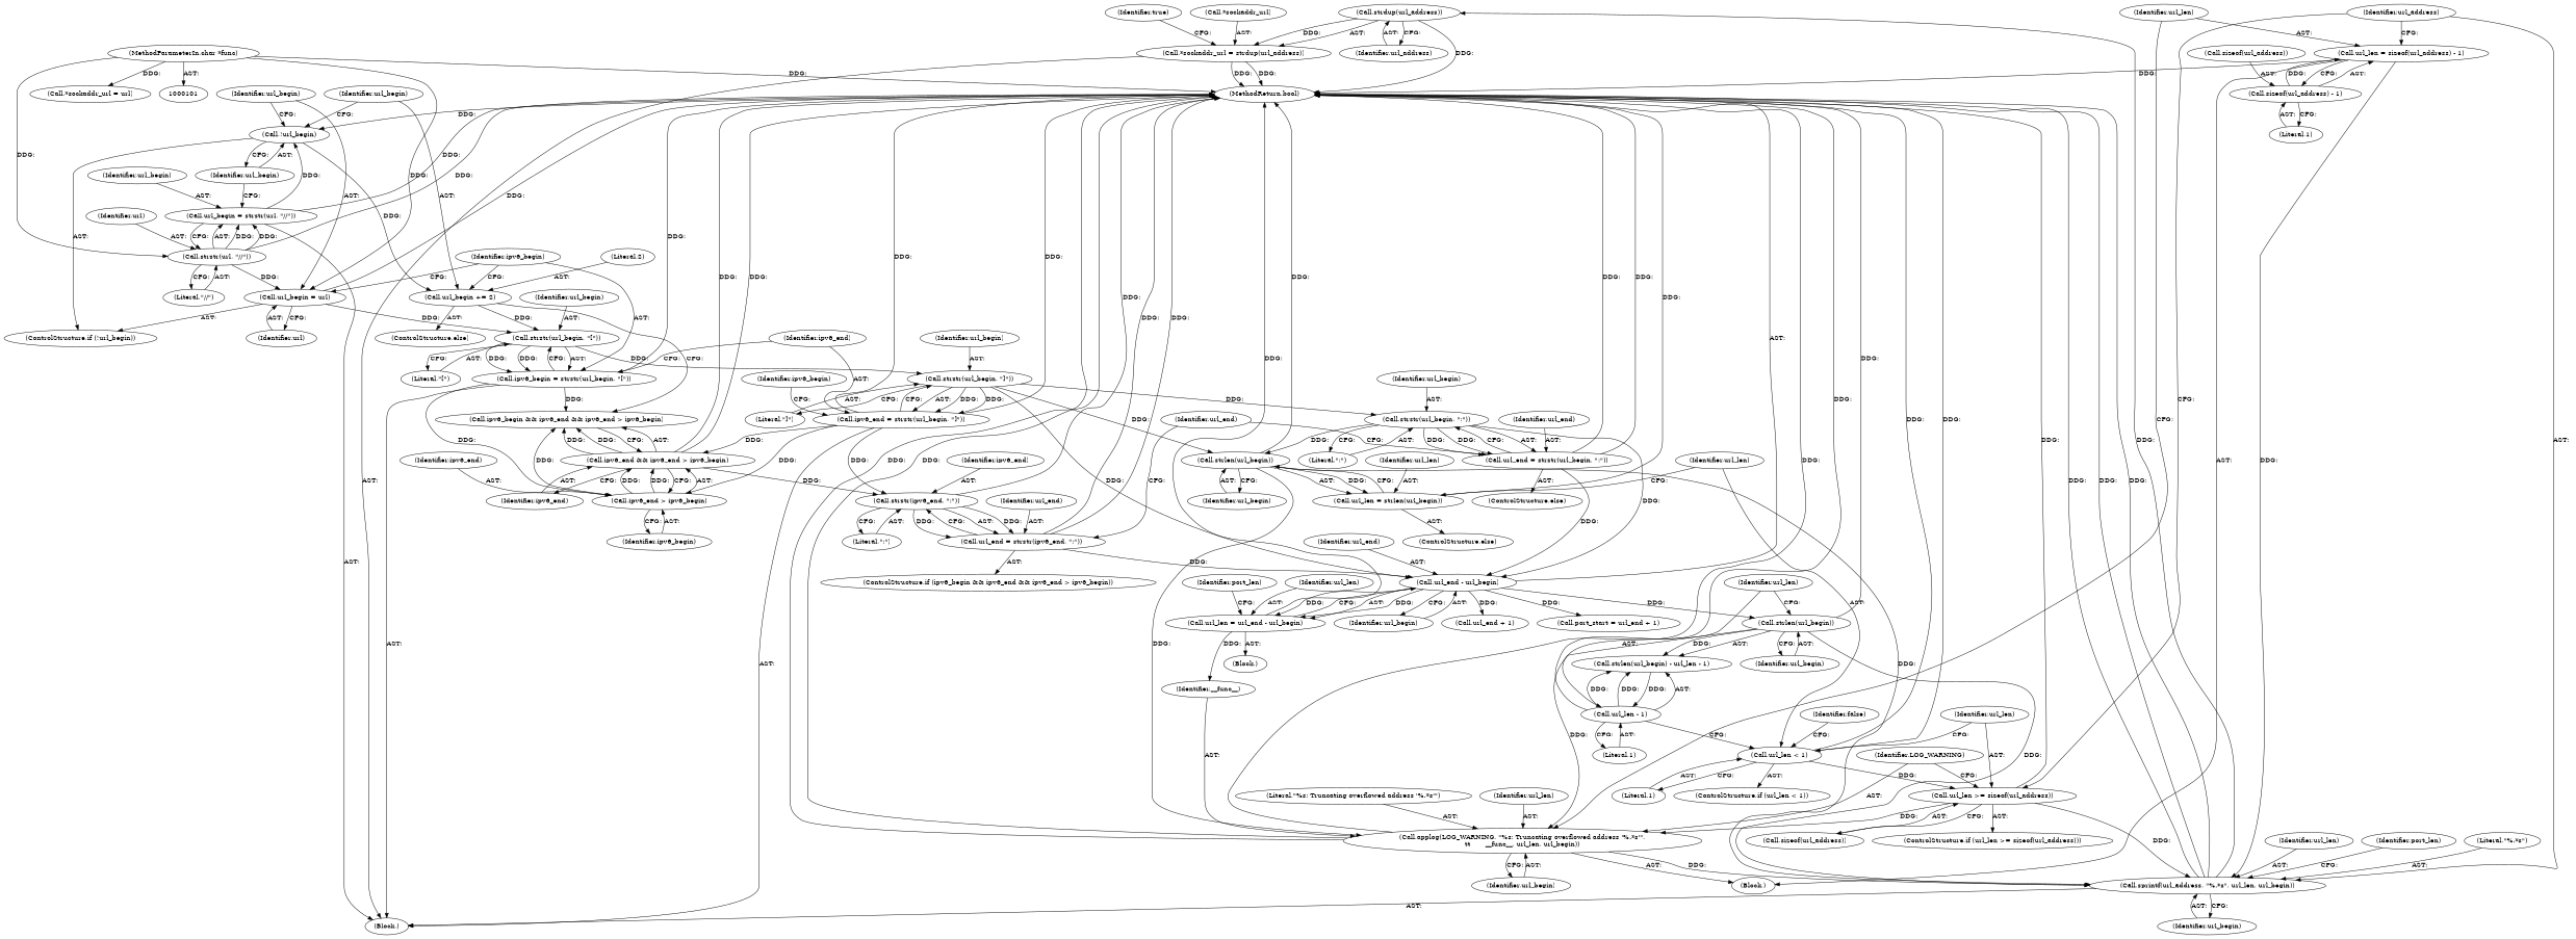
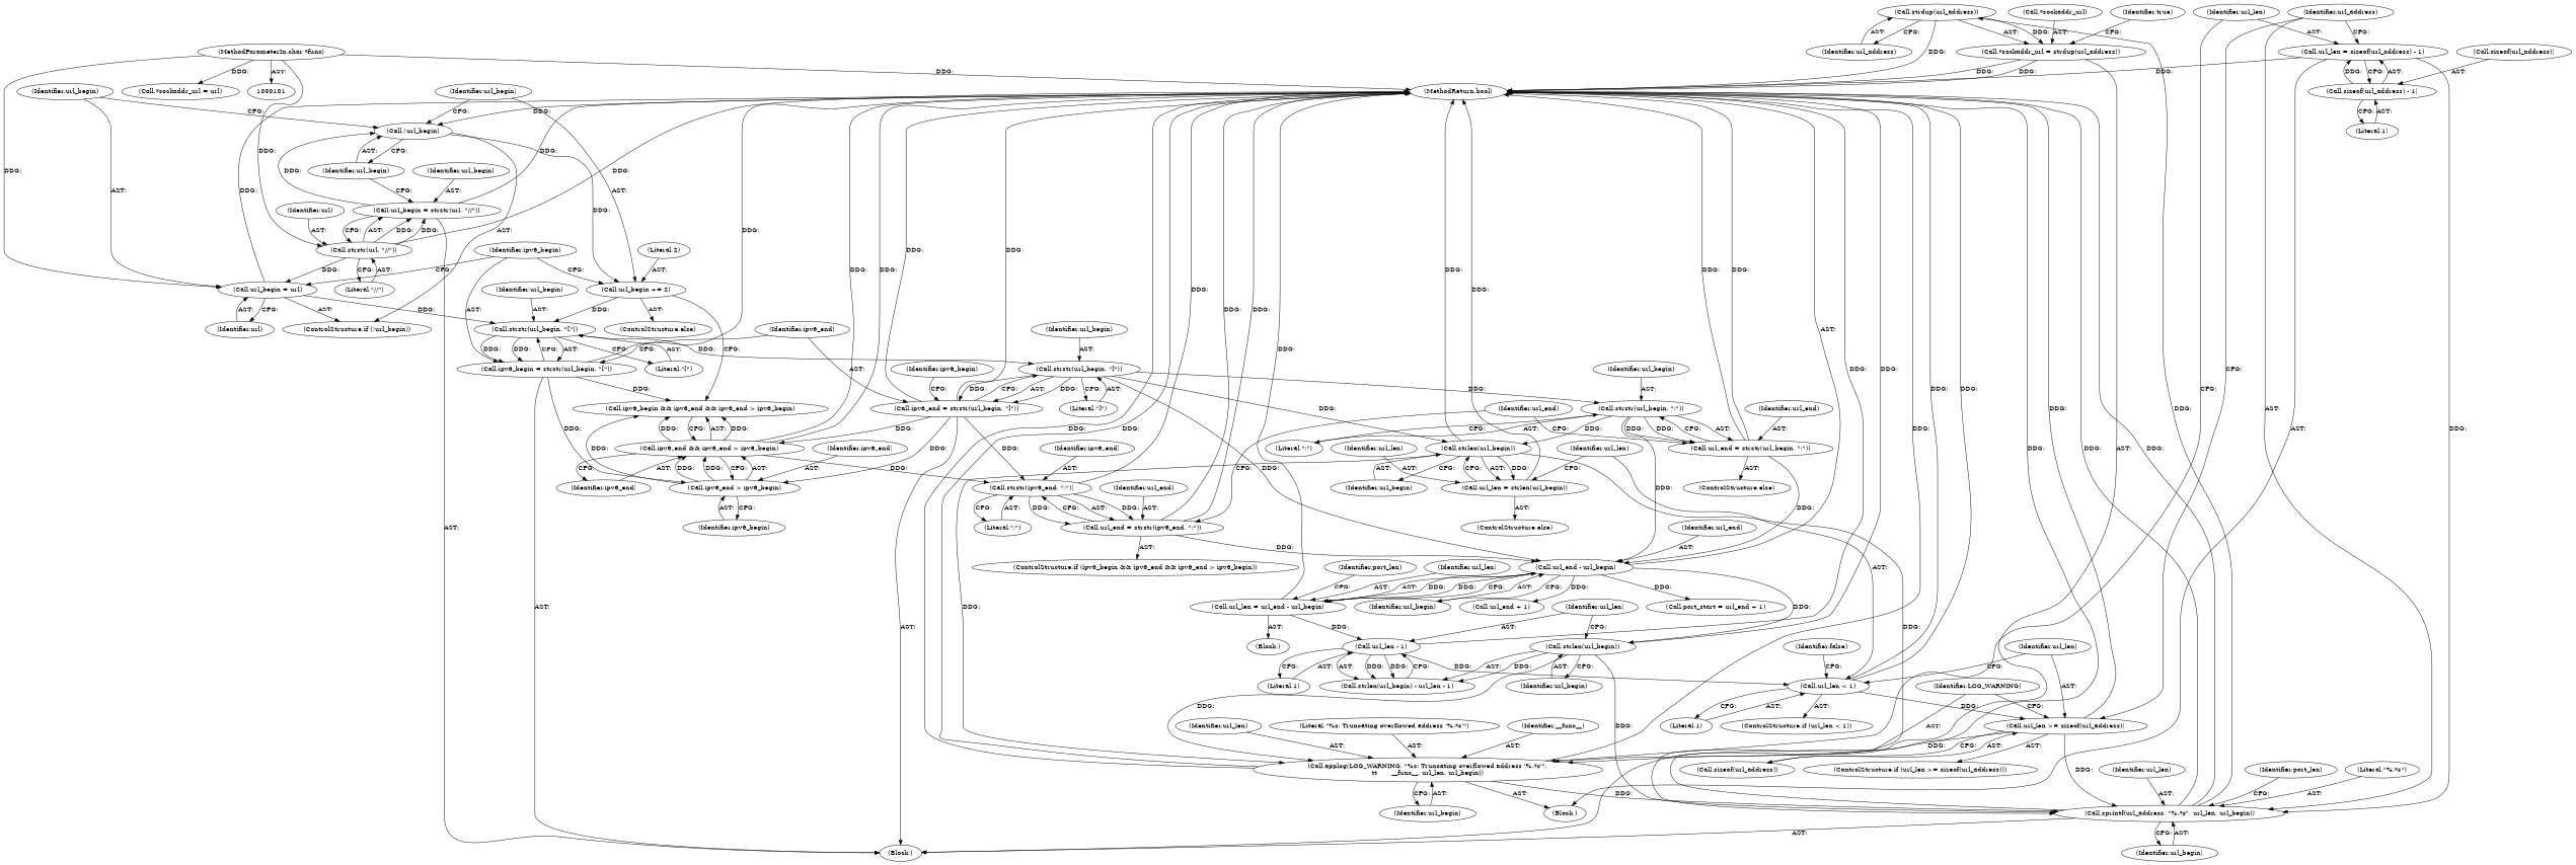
  digraph {
    n1 [label="(Call,strdup(url_address))"]
    n2 [label="(Call,*sockaddr_url = strdup(url_address))"]
    n3 [label="(MethodReturn,bool)"]
    n4 [label="(Identifier,url_address)"]
    n5 [label="(Block,)"]
    n6 [label="(Call,!url_begin)"]
    n7 [label="(Call,sprintf(url_address, \"%.*s\", url_len, url_begin))"]
    n8 [label="(Identifier,url_begin)"]
    n9 [label="(Call,url_len >= sizeof(url_address))"]
    n10 [label="(Call,applog(LOG_WARNING, \"%s: Truncating overflowed address '%.*s'\",\n\t\t       __func__, url_len, url_begin))"]
    n11 [label="(ControlStructure,if (url_len >= sizeof(url_address)))"]
    n12 [label="(Call,sizeof(url_address))"]
    n13 [label="(Block,)"]
    n14 [label="(Identifier,url_begin)"]
    n15 [label="(Call,url_len < 1)"]
    n16 [label="(ControlStructure,if (url_len < 1))"]
    n17 [label="(Literal,1)"]
    n18 [label="(Call,url_len - 1)"]
    n19 [label="(Call,strlen(url_begin) - url_len - 1)"]
    n20 [label="(Literal,1)"]
    n21 [label="(Call,url_len = url_end - url_begin)"]
    n22 [label="(Call,url_end - url_begin)"]
    n23 [label="(Block,)"]
    n24 [label="(Call,strlen(url_begin))"]
    n25 [label="(Call,port_start = url_end + 1)"]
    n26 [label="(Identifier,url_begin)"]
    n27 [label="(Call,url_end + 1)"]
    n28 [label="(Identifier,url_begin)"]
    n29 [label="(Call,url_end = strstr(ipv6_end, \":\"))"]
    n30 [label="(Call,strstr(ipv6_end, \":\"))"]
    n31 [label="(ControlStructure,if (ipv6_begin && ipv6_end && ipv6_end > ipv6_begin))"]
    n32 [label="(Literal,\":\")"]
    n33 [label="(Call,ipv6_end && ipv6_end > ipv6_begin)"]
    n34 [label="(Call,ipv6_end > ipv6_begin)"]
    n35 [label="(Identifier,ipv6_end)"]
    n36 [label="(Call,ipv6_begin && ipv6_end && ipv6_end > ipv6_begin)"]
    n37 [label="(Identifier,ipv6_begin)"]
    n38 [label="(Call,ipv6_end = strstr(url_begin, \"]\"))"]
    n39 [label="(Call,strstr(url_begin, \"]\"))"]
    n40 [label="(Call,strstr(url_begin, \":\"))"]
    n41 [label="(Call,strlen(url_begin))"]
    n42 [label="(Literal,\"]\")"]
    n43 [label="(Call,url_end = strstr(url_begin, \":\"))"]
    n44 [label="(Literal,\":\")"]
    n45 [label="(Call,url_len = strlen(url_begin))"]
    n46 [label="(Identifier,url_begin)"]
    n47 [label="(Call,strstr(url_begin, \"[\"))"]
    n48 [label="(Call,ipv6_begin = strstr(url_begin, \"[\"))"]
    n49 [label="(Literal,\"[\")"]
    n50 [label="(Call,url_begin = url)"]
    n51 [label="(Identifier,url)"]
    n52 [label="(ControlStructure,if (!url_begin))"]
    n53 [label="(Call,strstr(url, \"//\"))"]
    n54 [label="(Call,url_begin = strstr(url, \"//\"))"]
    n55 [label="(Literal,\"//\")"]
    n56 [label="(MethodParameterIn,char *func)"]
    n57 [label="(Call,*sockaddr_url = url)"]
    1000101
    n59 [label="(Call,url_begin += 2)"]
    n60 [label="(ControlStructure,else)"]
    n61 [label="(Literal,2)"]
    n62 [label="(Identifier,url_begin)"]
    n63 [label="(ControlStructure,else)"]
    n64 [label="(ControlStructure,else)"]
    n65 [label="(Call,url_len = sizeof(url_address) - 1)"]
    n66 [label="(Call,sizeof(url_address) - 1)"]
    n67 [label="(Literal,1)"]
    n68 [label="(Identifier,ipv6_end)"]
    n69 [label="(Identifier,ipv6_end)"]
    n70 [label="(Identifier,true)"]
    n71 [label="(Identifier,url_end)"]
    n72 [label="(Identifier,url_begin)"]
    n73 [label="(Identifier,url_begin)"]
    n74 [label="(Call,sizeof(url_address))"]
    n75 [label="(Identifier,url_len)"]
    n76 [label="(Identifier,url_len)"]
    n77 [label="(Call,*sockaddr_url)"]
    n78 [label="(Identifier,url_len)"]
    n79 [label="(Identifier,url_begin)"]
    n80 [label="(Identifier,url_end)"]
    n81 [label="(Identifier,url_begin)"]
    n82 [label="(Identifier,ipv6_begin)"]
    n83 [label="(Identifier,url_begin)"]
    n84 [label="(Identifier,port_len)"]
    n85 [label="(Identifier,url_len)"]
    n86 [label="(Identifier,url_begin)"]
    n87 [label="(Identifier,url)"]
    n88 [label="(Literal,\"%s: Truncating overflowed address '%.*s'\")"]
    n89 [label="(Identifier,url_len)"]
    n90 [label="(Identifier,false)"]
    n91 [label="(Identifier,url_end)"]
    n92 [label="(Identifier,url_len)"]
    n93 [label="(Identifier,url_len)"]
    n94 [label="(Identifier,ipv6_end)"]
    n95 [label="(Identifier,url_end)"]
    n96 [label="(Identifier,LOG_WARNING)"]
    n97 [label="(Identifier,__func__)"]
    n98 [label="(Identifier,port_len)"]
    n99 [label="(Identifier,url_len)"]
    n100 [label="(Literal,\"%.*s\")"]
    n101 [label="(Identifier,ipv6_begin)"]
    n102 [label="(Identifier,url_address)"]
    n1 -> n2 [label="AST: "]
    n1 -> n2 [label="DDG: "]
    n1 -> n3 [label="DDG: "]
    n1 -> n4 [label="CFG: "]
    n2 -> n3 [label="DDG: "]
    n2 -> n3 [label="DDG: "]
    n2 -> n5 [label="AST: "]
    n3 -> n6 [label="DDG: "]
    n4 -> n1 [label="AST: "]
    n6 -> n52 [label="AST: "]
    n6 -> n59 [label="DDG: "]
    n6 -> n62 [label="CFG: "]
    n7 -> n1 [label="DDG: "]
    n7 -> n3 [label="DDG: "]
    n7 -> n3 [label="DDG: "]
    n7 -> n3 [label="DDG: "]
    n7 -> n5 [label="AST: "]
    n7 -> n8 [label="CFG: "]
    n8 -> n7 [label="AST: "]
    n9 -> n3 [label="DDG: "]
    n9 -> n7 [label="DDG: "]
    n9 -> n10 [label="DDG: "]
    n9 -> n11 [label="AST: "]
    n9 -> n12 [label="CFG: "]
    n10 -> n3 [label="DDG: "]
    n10 -> n3 [label="DDG: "]
    n10 -> n3 [label="DDG: "]
    n10 -> n7 [label="DDG: "]
    n10 -> n13 [label="AST: "]
    n10 -> n14 [label="CFG: "]
    n12 -> n9 [label="AST: "]
    n14 -> n10 [label="AST: "]
    n15 -> n3 [label="DDG: "]
    n15 -> n3 [label="DDG: "]
    n15 -> n9 [label="DDG: "]
    n15 -> n16 [label="AST: "]
    n15 -> n17 [label="CFG: "]
    n17 -> n15 [label="AST: "]
    n18 -> n3 [label="DDG: "]
-   n18 -> n15 [label="CFG: "]
+   n18 -> n15 [label="DDG: "]
    n18 -> n19 [label="AST: "]
    n18 -> n19 [label="DDG: "]
    n18 -> n19 [label="DDG: "]
    n18 -> n20 [label="CFG: "]
-   n19 -> n18 [label="DDG: "]
+   n19 -> n18 [label="CFG: "]
    n20 -> n18 [label="AST: "]
    n21 -> n3 [label="DDG: "]
-   n21 -> n97 [label="DDG: "]
+   n21 -> n18 [label="DDG: "]
    n21 -> n22 [label="CFG: "]
    n21 -> n23 [label="AST: "]
    n22 -> n3 [label="AST: "]
    n22 -> n21 [label="AST: "]
    n22 -> n21 [label="DDG: "]
    n22 -> n21 [label="DDG: "]
    n22 -> n24 [label="DDG: "]
    n22 -> n25 [label="DDG: "]
    n22 -> n26 [label="CFG: "]
    n22 -> n27 [label="DDG: "]
    n24 -> n3 [label="DDG: "]
    n24 -> n7 [label="DDG: "]
    n24 -> n10 [label="DDG: "]
    n24 -> n19 [label="AST: "]
    n24 -> n19 [label="DDG: "]
    n24 -> n28 [label="CFG: "]
    n26 -> n22 [label="AST: "]
    n28 -> n24 [label="AST: "]
    n29 -> n3 [label="DDG: "]
    n29 -> n3 [label="DDG: "]
    n29 -> n22 [label="DDG: "]
    n29 -> n30 [label="CFG: "]
    n29 -> n31 [label="AST: "]
    n30 -> n3 [label="DDG: "]
    n30 -> n29 [label="AST: "]
    n30 -> n29 [label="DDG: "]
    n30 -> n29 [label="DDG: "]
    n30 -> n32 [label="CFG: "]
    n32 -> n30 [label="AST: "]
    n33 -> n3 [label="DDG: "]
    n33 -> n3 [label="DDG: "]
    n33 -> n30 [label="DDG: "]
    n33 -> n34 [label="CFG: "]
    n33 -> n35 [label="CFG: "]
    n33 -> n36 [label="AST: "]
    n33 -> n36 [label="DDG: "]
    n33 -> n36 [label="DDG: "]
    n34 -> n33 [label="AST: "]
    n34 -> n33 [label="DDG: "]
    n34 -> n33 [label="DDG: "]
    n34 -> n36 [label="DDG: "]
    n34 -> n37 [label="CFG: "]
    n35 -> n33 [label="AST: "]
    n36 -> n33 [label="CFG: "]
    n37 -> n34 [label="AST: "]
    n38 -> n3 [label="DDG: "]
    n38 -> n3 [label="DDG: "]
    n38 -> n5 [label="AST: "]
    n38 -> n30 [label="DDG: "]
    n38 -> n33 [label="DDG: "]
    n38 -> n34 [label="DDG: "]
    n38 -> n39 [label="CFG: "]
    n39 -> n22 [label="DDG: "]
    n39 -> n38 [label="AST: "]
    n39 -> n38 [label="DDG: "]
    n39 -> n38 [label="DDG: "]
    n39 -> n40 [label="DDG: "]
    n39 -> n41 [label="DDG: "]
    n39 -> n42 [label="CFG: "]
    n40 -> n22 [label="DDG: "]
    n40 -> n41 [label="DDG: "]
    n40 -> n43 [label="AST: "]
    n40 -> n43 [label="DDG: "]
    n40 -> n43 [label="DDG: "]
    n40 -> n44 [label="CFG: "]
    n41 -> n3 [label="DDG: "]
    n41 -> n7 [label="DDG: "]
    n41 -> n10 [label="DDG: "]
    n41 -> n45 [label="AST: "]
    n41 -> n45 [label="DDG: "]
    n41 -> n46 [label="CFG: "]
    n42 -> n39 [label="AST: "]
    n43 -> n3 [label="DDG: "]
    n43 -> n3 [label="DDG: "]
    n43 -> n22 [label="DDG: "]
    n43 -> n40 [label="CFG: "]
    n43 -> n63 [label="AST: "]
    n44 -> n40 [label="AST: "]
    n45 -> n3 [label="DDG: "]
    n45 -> n41 [label="CFG: "]
    n45 -> n64 [label="AST: "]
    n46 -> n41 [label="AST: "]
    n47 -> n39 [label="DDG: "]
    n47 -> n48 [label="AST: "]
    n47 -> n48 [label="DDG: "]
    n47 -> n48 [label="DDG: "]
    n47 -> n49 [label="CFG: "]
    n48 -> n3 [label="DDG: "]
    n48 -> n5 [label="AST: "]
    n48 -> n34 [label="DDG: "]
    n48 -> n36 [label="DDG: "]
    n48 -> n47 [label="CFG: "]
    n49 -> n47 [label="AST: "]
    n50 -> n3 [label="DDG: "]
    n50 -> n47 [label="DDG: "]
    n50 -> n51 [label="CFG: "]
    n50 -> n52 [label="AST: "]
    n51 -> n50 [label="AST: "]
    n53 -> n3 [label="DDG: "]
    n53 -> n50 [label="DDG: "]
    n53 -> n54 [label="AST: "]
    n53 -> n54 [label="DDG: "]
    n53 -> n54 [label="DDG: "]
    n53 -> n55 [label="CFG: "]
    n54 -> n3 [label="DDG: "]
    n54 -> n5 [label="AST: "]
    n54 -> n6 [label="DDG: "]
    n54 -> n53 [label="CFG: "]
    n55 -> n53 [label="AST: "]
    n56 -> n3 [label="DDG: "]
    n56 -> n50 [label="DDG: "]
    n56 -> n53 [label="DDG: "]
    n56 -> n57 [label="DDG: "]
    n56 -> 1000101 [label="AST: "]
    n59 -> n36 [label="CFG: "]
    n59 -> n47 [label="DDG: "]
    n59 -> n60 [label="AST: "]
    n61 -> n59 [label="AST: "]
    n62 -> n6 [label="AST: "]
    n62 -> n54 [label="CFG: "]
    n65 -> n3 [label="DDG: "]
    n65 -> n7 [label="DDG: "]
    n65 -> n13 [label="AST: "]
    n65 -> n66 [label="CFG: "]
    n66 -> n65 [label="AST: "]
    n66 -> n65 [label="DDG: "]
    n66 -> n67 [label="CFG: "]
    n67 -> n66 [label="AST: "]
    n68 -> n34 [label="AST: "]
    n69 -> n30 [label="AST: "]
    n70 -> n2 [label="CFG: "]
    n71 -> n43 [label="AST: "]
    n72 -> n47 [label="AST: "]
    n73 -> n6 [label="CFG: "]
    n73 -> n50 [label="AST: "]
    n74 -> n66 [label="AST: "]
    n75 -> n18 [label="AST: "]
    n75 -> n24 [label="CFG: "]
    n76 -> n7 [label="AST: "]
    n77 -> n2 [label="AST: "]
    n78 -> n15 [label="AST: "]
    n78 -> n45 [label="CFG: "]
    n79 -> n39 [label="AST: "]
    n80 -> n29 [label="CFG: "]
    n80 -> n43 [label="CFG: "]
    n81 -> n40 [label="AST: "]
    n82 -> n48 [label="AST: "]
    n82 -> n50 [label="CFG: "]
    n82 -> n59 [label="CFG: "]
    n83 -> n54 [label="AST: "]
    n84 -> n7 [label="CFG: "]
    n85 -> n10 [label="AST: "]
    n86 -> n6 [label="CFG: "]
    n86 -> n59 [label="AST: "]
    n87 -> n53 [label="AST: "]
    n88 -> n10 [label="AST: "]
    n89 -> n9 [label="AST: "]
    n89 -> n15 [label="CFG: "]
    n90 -> n15 [label="CFG: "]
    n91 -> n29 [label="AST: "]
    n92 -> n10 [label="CFG: "]
    n92 -> n65 [label="AST: "]
    n93 -> n45 [label="AST: "]
    n94 -> n38 [label="AST: "]
    n94 -> n48 [label="CFG: "]
    n95 -> n22 [label="AST: "]
    n96 -> n9 [label="CFG: "]
    n96 -> n10 [label="AST: "]
    n97 -> n10 [label="AST: "]
    n98 -> n21 [label="CFG: "]
    n99 -> n21 [label="AST: "]
    n100 -> n7 [label="AST: "]
    n101 -> n38 [label="CFG: "]
    n102 -> n7 [label="AST: "]
    n102 -> n9 [label="CFG: "]
    n102 -> n65 [label="CFG: "]
  }
